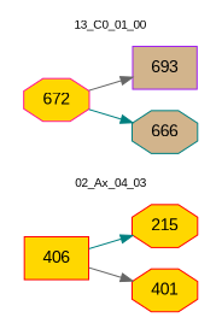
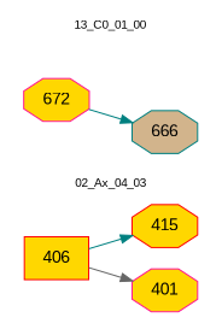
  digraph {
    fontname="Liberation Sans"
    rankdir=LR
    node [color=red fillcolor=gold fontname="Liberation Sans" shape=octagon style=filled]
    edge [color=gray40 fontname="Liberation Sans"]
    n1 [label=406 shape=box]
-   n2 [label=401]
-   n3 [label=215]
+   n2 [color=deeppink label=401]
+   n3 [label=415]
    n4 [color=deeppink label=672]
    n5 [color=teal fillcolor=tan label=666]
-   n6 [color=purple fillcolor=tan label=693 shape=box]
    subgraph cluster_1 {
      color=white
      fontsize=10
      label="02_Ax_04_03"
      n1
      n2
      n3
    }
    subgraph cluster_2 {
      color=white
      fontsize=10
      label="13_C0_01_00"
      n4
      n5
-     n6
    }
    n1 -> n2
    n1 -> n3 [color=teal]
    n4 -> n5 [color=teal]
-   n4 -> n6
  }
